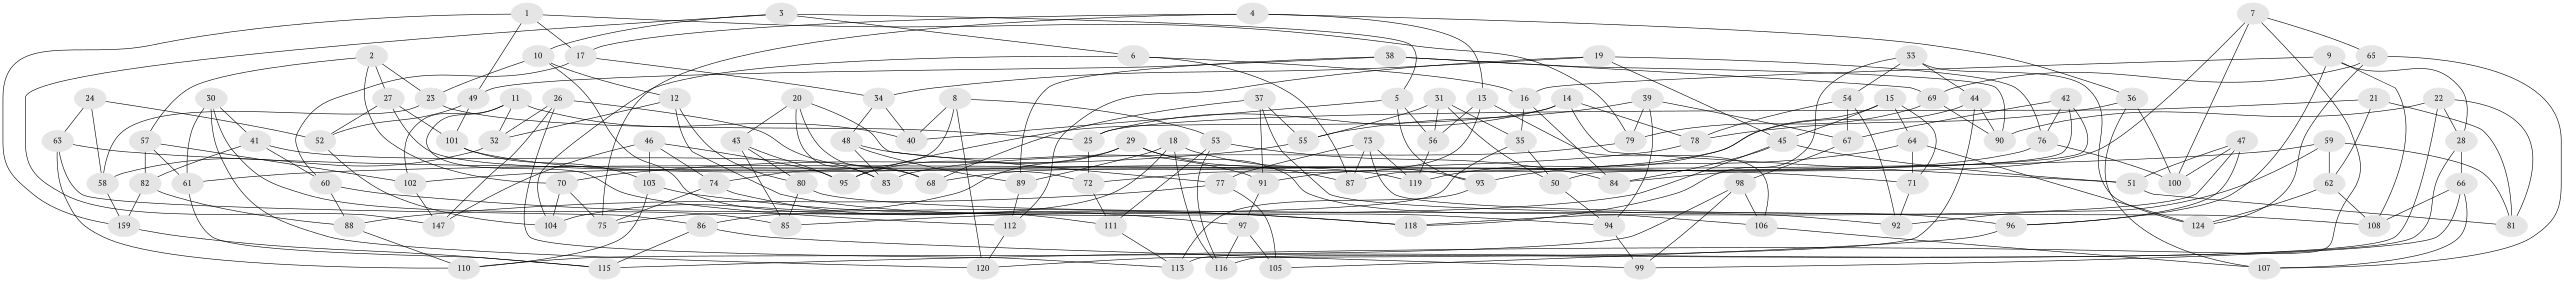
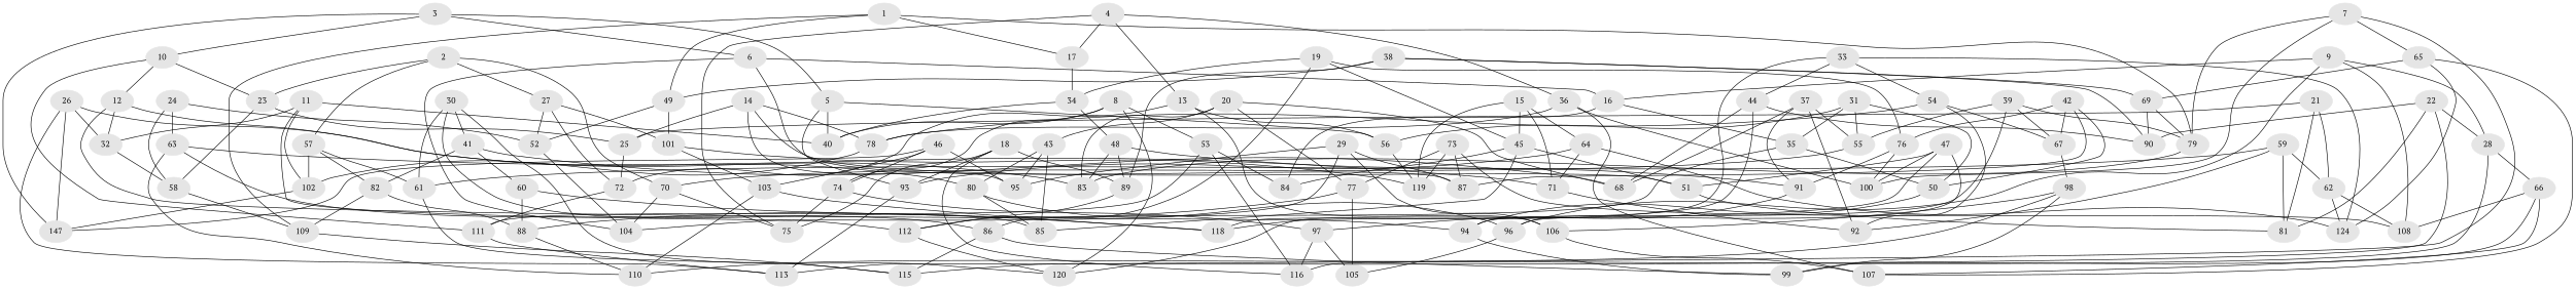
  graph {
    fontname="PT Serif"
    node [color=gray90 fontname="PT Serif" style=filled]
    edge [fontname="PT Serif"]
    1
    17
    49
    79
-   109 [label=159]
+   109
    34
    60
    52
    101
    83
    115
    2
    23
    27
    57
    70
    25
    58
    72
    102
    61
    82
    75
    104
    3
    5
    6
    10
    n29 [label=147]
    40
    56
    93
    16
    87
    12
    111
    4
    13
    36
    106
    100
    78
    107
    119
    113
    84
    35
    7
    65
    n50 [label=124]
    69
    8
    53
    74
    120
    116
    97
    9
    28
    96
    108
    66
    105
    32
    80
    94
    11
    112
    85
    99
    14
    51
    95
    81
    15
    45
    64
    71
    92
    50
    86
    48
    118
    88
    18
    89
    19
    76
    21
    62
    91
    20
    43
    68
    77
    22
    90
    24
    63
    110
    26
    103
    29
    30
    41
    31
    55
    33
    44
    54
    67
    37
    38
    39
    98
    42
    46
    47
    59
    73
    1 -- 17
    1 -- 49
    1 -- 79
    1 -- 109
    17 -- 34
-   17 -- 60
    49 -- 52
    49 -- 101
    79 -- 83
    109 -- 115
    34 -- 40
    34 -- 48
    60 -- 118
    60 -- 88
    52 -- 104
    101 -- 119
    101 -- 103
    2 -- 23
    2 -- 27
    2 -- 57
    2 -- 70
    23 -- 25
    23 -- 58
    27 -- 52
    27 -- 101
    27 -- 72
    57 -- 102
    57 -- 61
    57 -- 82
    70 -- 75
    70 -- 104
    25 -- 72
    58 -- 109
    72 -- 111
    102 -- n29
    61 -- 115
    82 -- 109
    82 -- 88
    3 -- 5
    3 -- 6
    3 -- 10
    3 -- n29
    5 -- 40
    5 -- 56
    5 -- 93
    6 -- 104
    6 -- 16
    6 -- 87
    10 -- 23
    10 -- 12
    10 -- 111
    56 -- 119
    93 -- 113
    16 -- 84
    16 -- 35
    12 -- 32
    12 -- 80
    12 -- 94
    111 -- 113
    4 -- 17
    4 -- 75
    4 -- 13
    4 -- 36
    13 -- 72
    13 -- 56
    13 -- 106
    36 -- 100
    36 -- 78
    36 -- 107
    106 -- 107
    78 -- 102
    35 -- 50
    35 -- 86
    7 -- 115
    7 -- 100
-   7 -- 84
+   7 -- 79
    7 -- 65
    65 -- 107
    65 -- n50
    65 -- 69
    69 -- 79
    69 -- 90
    8 -- 40
    8 -- 53
    8 -- 74
    8 -- 120
    53 -- 111
    53 -- 84
    53 -- 116
    74 -- 75
    74 -- 97
    97 -- 116
    97 -- 105
    9 -- 16
    9 -- 28
    9 -- 96
    9 -- 108
    28 -- 116
    28 -- 66
    96 -- 105
    66 -- 107
    66 -- 108
    66 -- 99
    32 -- 58
    80 -- 96
    80 -- 85
    94 -- 99
    11 -- 102
    11 -- 40
    11 -- 32
    11 -- 112
    112 -- 120
    14 -- 25
    14 -- 78
    14 -- 51
    14 -- 95
    51 -- 81
    15 -- 119
    15 -- 45
    15 -- 64
    15 -- 71
    45 -- 84
    45 -- 85
    45 -- 51
    64 -- 93
    64 -- n50
    64 -- 71
    71 -- 92
    50 -- 94
    86 -- 115
    86 -- 99
    48 -- 83
    48 -- 89
    48 -- 91
    88 -- 110
    18 -- 75
    18 -- 93
    18 -- 116
    18 -- 89
    89 -- 112
    19 -- 34
    19 -- 112
    19 -- 45
    19 -- 76
    76 -- 100
    76 -- 91
    21 -- 25
    21 -- 81
    21 -- 62
    62 -- n50
    62 -- 108
    91 -- 97
    20 -- 83
    20 -- 43
    20 -- 68
    20 -- 77
    43 -- 80
    43 -- 85
    43 -- 95
    77 -- 105
    77 -- 88
    22 -- 113
    22 -- 28
    22 -- 81
    22 -- 90
    24 -- 52
    24 -- 58
    24 -- 63
    63 -- 71
    63 -- 86
    63 -- 110
    26 -- 83
    26 -- n29
    26 -- 113
    26 -- 32
    103 -- 118
    103 -- 110
    29 -- 104
    29 -- 87
    29 -- 106
    29 -- 95
    30 -- 61
    30 -- 120
    30 -- 85
    30 -- 41
    41 -- 60
    41 -- 82
    41 -- 68
    31 -- 56
    31 -- 35
    31 -- 50
    31 -- 55
    55 -- 70
    33 -- n50
    33 -- 118
    33 -- 44
    33 -- 54
    44 -- 120
    44 -- 68
    44 -- 90
    54 -- 78
    54 -- 92
    54 -- 67
    67 -- 98
    37 -- 92
    37 -- 91
    37 -- 68
    37 -- 55
    38 -- 49
    38 -- 69
    38 -- 89
    38 -- 90
    39 -- 79
    39 -- 94
    39 -- 55
    39 -- 67
    98 -- 106
    98 -- 99
    98 -- 110
    42 -- 87
    42 -- 50
    42 -- 76
    42 -- 67
    46 -- n29
    46 -- 74
    46 -- 95
    46 -- 103
    47 -- 100
    47 -- 96
    47 -- 51
    47 -- 118
    59 -- 61
    59 -- 81
    59 -- 92
    59 -- 62
    73 -- 87
    73 -- 119
    73 -- 108
    73 -- 77
  }
